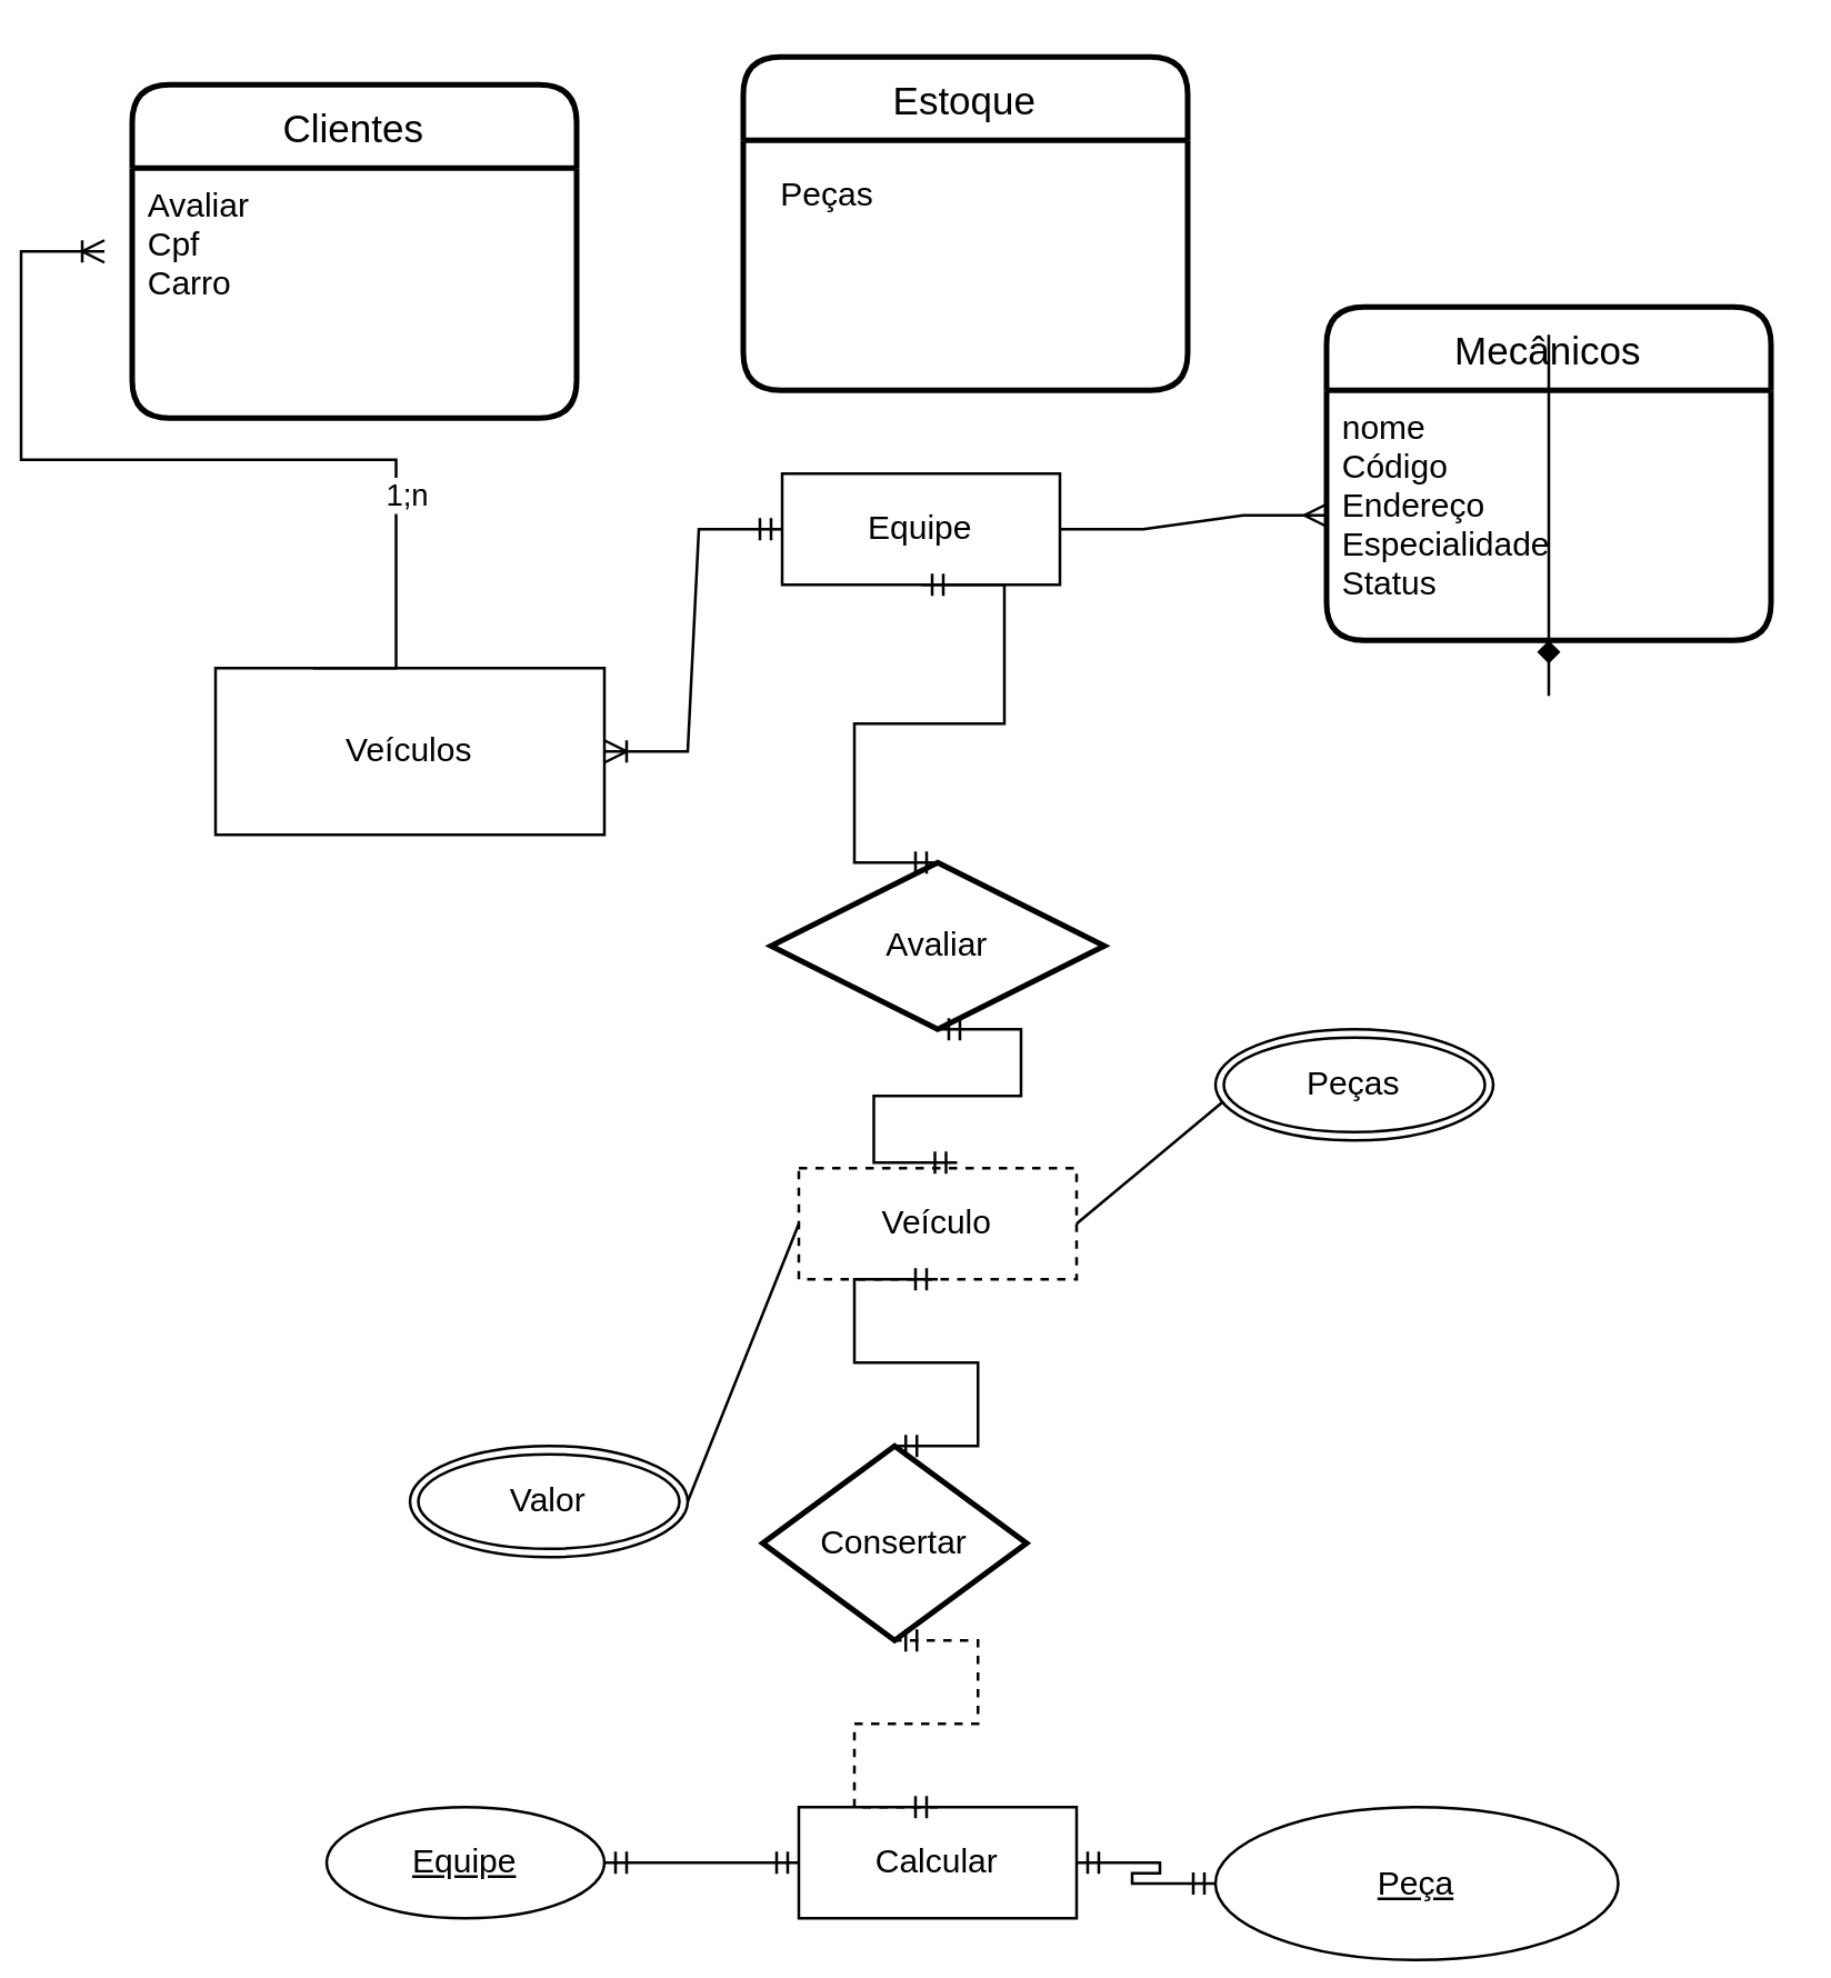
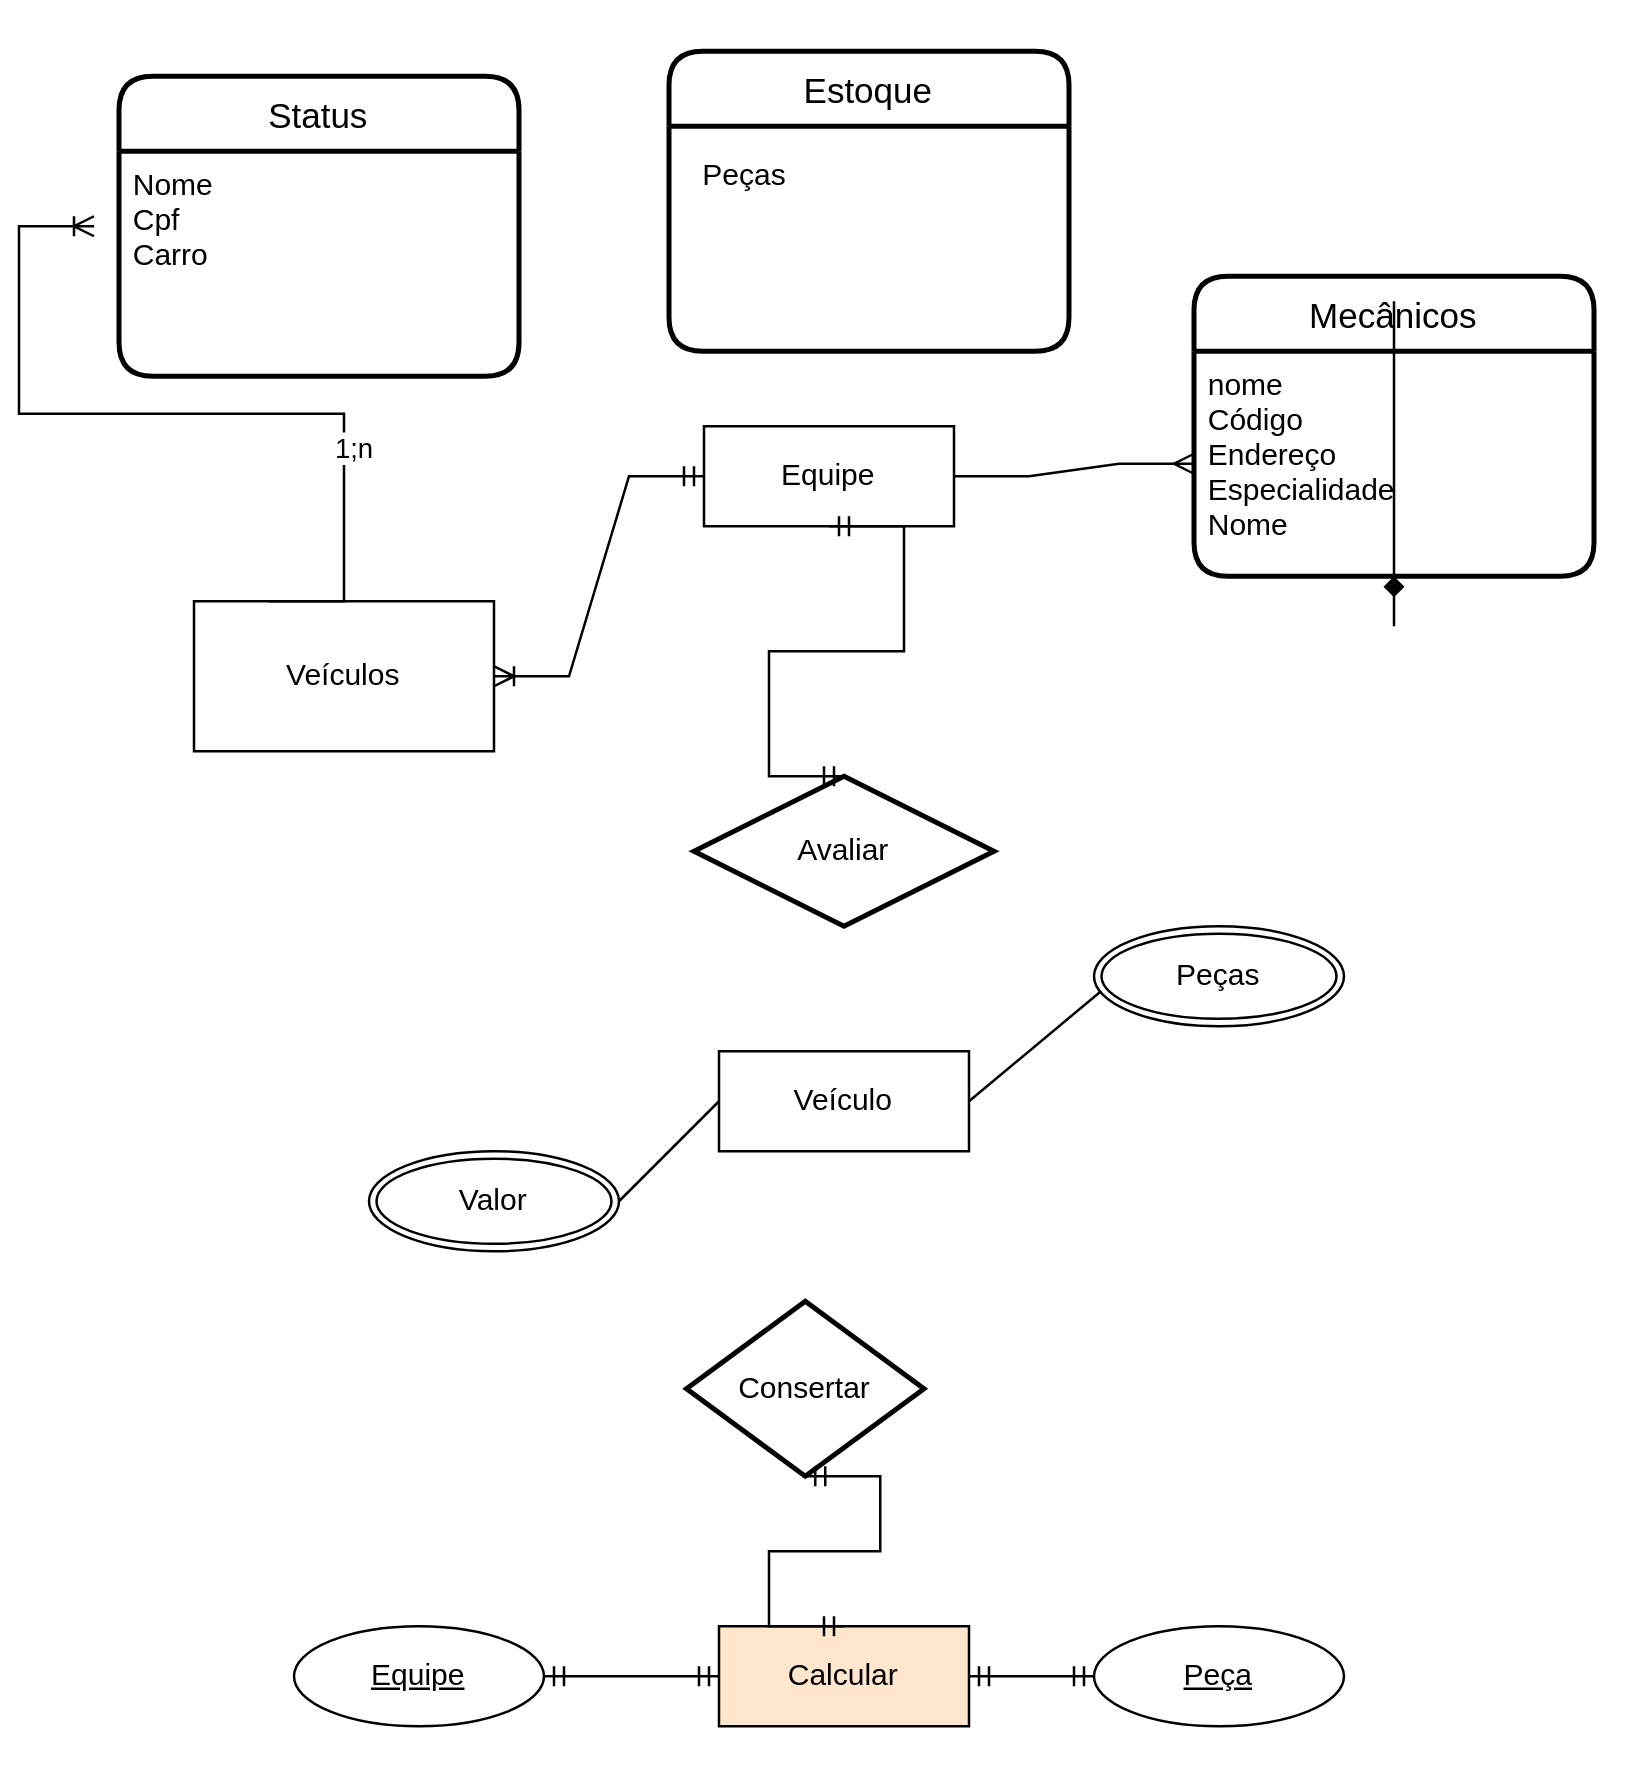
  <mxCell id="0" />
  <mxCell id="1" parent="0" />
  <mxCell id="2" value="Mecânicos" style="swimlane;childLayout=stackLayout;horizontal=1;startSize=30;horizontalStack=0;rounded=1;fontSize=14;fontStyle=0;strokeWidth=2;resizeParent=0;resizeLast=1;shadow=0;dashed=0;align=center;" vertex="1" parent="1"><mxGeometry x="460" y="110" width="160" height="120" as="geometry" /></mxCell>
  <mxCell id="3" style="edgeStyle=orthogonalEdgeStyle;rounded=0;orthogonalLoop=1;jettySize=auto;html=1;endArrow=diamond;" edge="1" parent="2" source="4" target="2"><mxGeometry relative="1" as="geometry" /></mxCell>
- <mxCell id="4" value="nome&#10;Código&#10;Endereço&#10;Especialidade&#10;Status&#10;" style="align=left;strokeColor=none;fillColor=none;spacingLeft=4;fontSize=12;verticalAlign=top;resizable=0;rotatable=0;part=1;" vertex="1" parent="2"><mxGeometry y="30" width="160" height="90" as="geometry" /></mxCell>
- <mxCell id="5" value="Clientes" style="swimlane;childLayout=stackLayout;horizontal=1;startSize=30;horizontalStack=0;rounded=1;fontSize=14;fontStyle=0;strokeWidth=2;resizeParent=0;resizeLast=1;shadow=0;dashed=0;align=center;" vertex="1" parent="1"><mxGeometry x="30" y="30" width="160" height="120" as="geometry" /></mxCell>
- <mxCell id="6" value="Avaliar&#10;Cpf&#10;Carro&#10;" style="align=left;strokeColor=none;fillColor=none;spacingLeft=4;fontSize=12;verticalAlign=top;resizable=0;rotatable=0;part=1;" vertex="1" parent="5"><mxGeometry y="30" width="160" height="90" as="geometry" /></mxCell>
- <mxCell id="7" value="Veículos" style="whiteSpace=wrap;html=1;align=center;" vertex="1" parent="1"><mxGeometry x="60" y="240" width="140" height="60" as="geometry" /></mxCell>
+ <mxCell id="4" value="nome&#10;Código&#10;Endereço&#10;Especialidade&#10;Nome&#10;" style="align=left;strokeColor=none;fillColor=none;spacingLeft=4;fontSize=12;verticalAlign=top;resizable=0;rotatable=0;part=1;" vertex="1" parent="2"><mxGeometry y="30" width="160" height="90" as="geometry" /></mxCell>
+ <mxCell id="5" value="Status" style="swimlane;childLayout=stackLayout;horizontal=1;startSize=30;horizontalStack=0;rounded=1;fontSize=14;fontStyle=0;strokeWidth=2;resizeParent=0;resizeLast=1;shadow=0;dashed=0;align=center;" vertex="1" parent="1"><mxGeometry x="30" y="30" width="160" height="120" as="geometry" /></mxCell>
+ <mxCell id="6" value="Nome&#10;Cpf&#10;Carro&#10;" style="align=left;strokeColor=none;fillColor=none;spacingLeft=4;fontSize=12;verticalAlign=top;resizable=0;rotatable=0;part=1;" vertex="1" parent="5"><mxGeometry y="30" width="160" height="90" as="geometry" /></mxCell>
+ <mxCell id="7" value="Veículos" style="whiteSpace=wrap;html=1;align=center;" vertex="1" parent="1"><mxGeometry x="60" y="240" width="120" height="60" as="geometry" /></mxCell>
  <mxCell id="8" value="" style="edgeStyle=entityRelationEdgeStyle;fontSize=12;html=1;endArrow=ERoneToMany;rounded=0;exitX=0.25;exitY=0;exitDx=0;exitDy=0;" edge="1" parent="1" source="7"><mxGeometry width="100" height="100" relative="1" as="geometry"><mxPoint x="110" y="210" as="sourcePoint" /><mxPoint x="20" y="90" as="targetPoint" /></mxGeometry></mxCell>
  <mxCell id="9" value="1;n" style="edgeLabel;html=1;align=center;verticalAlign=middle;resizable=0;points=[];" vertex="1" connectable="0" parent="8"><mxGeometry x="-0.462" y="-3" relative="1" as="geometry"><mxPoint as="offset" /></mxGeometry></mxCell>
  <mxCell id="10" value="Avaliar" style="strokeWidth=2;html=1;shape=mxgraph.flowchart.decision;whiteSpace=wrap;" vertex="1" parent="1"><mxGeometry x="260" y="310" width="120" height="60" as="geometry" /></mxCell>
  <mxCell id="11" value="" style="edgeStyle=entityRelationEdgeStyle;fontSize=12;html=1;endArrow=ERoneToMany;startArrow=ERmandOne;rounded=0;entryX=1;entryY=0.5;entryDx=0;entryDy=0;exitX=0;exitY=0.5;exitDx=0;exitDy=0;" edge="1" parent="1" source="12" target="7"><mxGeometry width="100" height="100" relative="1" as="geometry"><mxPoint x="310" y="490" as="sourcePoint" /><mxPoint x="410" y="390" as="targetPoint" /></mxGeometry></mxCell>
  <mxCell id="12" value="Equipe" style="whiteSpace=wrap;html=1;align=center;" vertex="1" parent="1"><mxGeometry x="264" y="170" width="100" height="40" as="geometry" /></mxCell>
  <mxCell id="13" value="" style="edgeStyle=entityRelationEdgeStyle;fontSize=12;html=1;endArrow=ERmany;rounded=0;entryX=0;entryY=0.5;entryDx=0;entryDy=0;exitX=1;exitY=0.5;exitDx=0;exitDy=0;" edge="1" parent="1" source="12" target="4"><mxGeometry width="100" height="100" relative="1" as="geometry"><mxPoint x="310" y="490" as="sourcePoint" /><mxPoint x="410" y="390" as="targetPoint" /></mxGeometry></mxCell>
  <mxCell id="14" value="" style="edgeStyle=entityRelationEdgeStyle;fontSize=12;html=1;endArrow=ERmandOne;startArrow=ERmandOne;rounded=0;entryX=0.5;entryY=1;entryDx=0;entryDy=0;exitX=0.5;exitY=0;exitDx=0;exitDy=0;exitPerimeter=0;" edge="1" parent="1" source="10" target="12"><mxGeometry width="100" height="100" relative="1" as="geometry"><mxPoint x="310" y="490" as="sourcePoint" /><mxPoint x="410" y="390" as="targetPoint" /></mxGeometry></mxCell>
- <mxCell id="15" value="Veículo" style="whiteSpace=wrap;html=1;align=center;dashed=1;" vertex="1" parent="1"><mxGeometry x="270" y="420" width="100" height="40" as="geometry" /></mxCell>
+ <mxCell id="15" value="Veículo" style="whiteSpace=wrap;html=1;align=center;" vertex="1" parent="1"><mxGeometry x="270" y="420" width="100" height="40" as="geometry" /></mxCell>
  <mxCell id="16" value="" style="endArrow=none;html=1;rounded=0;exitX=1;exitY=0.5;exitDx=0;exitDy=0;" edge="1" parent="1" source="15"><mxGeometry relative="1" as="geometry"><mxPoint x="280" y="440" as="sourcePoint" /><mxPoint x="430" y="390" as="targetPoint" /></mxGeometry></mxCell>
  <mxCell id="17" value="Peças" style="ellipse;shape=doubleEllipse;margin=3;whiteSpace=wrap;html=1;align=center;" vertex="1" parent="1"><mxGeometry x="420" y="370" width="100" height="40" as="geometry" /></mxCell>
  <mxCell id="18" value="Estoque" style="swimlane;childLayout=stackLayout;horizontal=1;startSize=30;horizontalStack=0;rounded=1;fontSize=14;fontStyle=0;strokeWidth=2;resizeParent=0;resizeLast=1;shadow=0;dashed=0;align=center;" vertex="1" parent="1"><mxGeometry x="250" y="20" width="160" height="120" as="geometry" /></mxCell>
  <mxCell id="19" value="Peças" style="text;html=1;align=center;verticalAlign=middle;resizable=0;points=[];autosize=1;strokeColor=none;fillColor=none;" vertex="1" parent="1"><mxGeometry x="250" y="55" width="60" height="30" as="geometry" /></mxCell>
  <mxCell id="20" value="Consertar" style="strokeWidth=2;html=1;shape=mxgraph.flowchart.decision;whiteSpace=wrap;" vertex="1" parent="1"><mxGeometry x="257" y="520" width="95" height="70" as="geometry" /></mxCell>
- <mxCell id="21" value="Valor" style="ellipse;shape=doubleEllipse;margin=3;whiteSpace=wrap;html=1;align=center;" vertex="1" parent="1"><mxGeometry x="130" y="520" width="100" height="40" as="geometry" /></mxCell>
+ <mxCell id="21" value="Valor" style="ellipse;shape=doubleEllipse;margin=3;whiteSpace=wrap;html=1;align=center;" vertex="1" parent="1"><mxGeometry x="130" y="460" width="100" height="40" as="geometry" /></mxCell>
  <mxCell id="22" value="" style="endArrow=none;html=1;rounded=0;exitX=1;exitY=0.5;exitDx=0;exitDy=0;entryX=0;entryY=0.5;entryDx=0;entryDy=0;" edge="1" parent="1" source="21" target="15"><mxGeometry relative="1" as="geometry"><mxPoint x="280" y="450" as="sourcePoint" /><mxPoint x="440" y="450" as="targetPoint" /></mxGeometry></mxCell>
- <mxCell id="23" value="" style="edgeStyle=entityRelationEdgeStyle;fontSize=12;html=1;endArrow=ERmandOne;startArrow=ERmandOne;rounded=0;exitX=0.5;exitY=0;exitDx=0;exitDy=0;exitPerimeter=0;entryX=0.5;entryY=1;entryDx=0;entryDy=0;" edge="1" parent="1" source="20" target="15"><mxGeometry width="100" height="100" relative="1" as="geometry"><mxPoint x="310" y="500" as="sourcePoint" /><mxPoint x="410" y="400" as="targetPoint" /></mxGeometry></mxCell>
- <mxCell id="24" value="Calcular" style="whiteSpace=wrap;html=1;align=center;" vertex="1" parent="1"><mxGeometry x="270" y="650" width="100" height="40" as="geometry" /></mxCell>
+ <mxCell id="24" value="Calcular" style="whiteSpace=wrap;html=1;align=center;fillColor=#ffe6cc;" vertex="1" parent="1"><mxGeometry x="270" y="650" width="100" height="40" as="geometry" /></mxCell>
  <mxCell id="25" style="edgeStyle=orthogonalEdgeStyle;rounded=0;orthogonalLoop=1;jettySize=auto;html=1;exitX=0.5;exitY=1;exitDx=0;exitDy=0;" edge="1" parent="1" source="24" target="24"><mxGeometry relative="1" as="geometry" /></mxCell>
  <mxCell id="26" value="Equipe" style="ellipse;whiteSpace=wrap;html=1;align=center;fontStyle=4;" vertex="1" parent="1"><mxGeometry x="100" y="650" width="100" height="40" as="geometry" /></mxCell>
- <mxCell id="27" value="Peça" style="ellipse;whiteSpace=wrap;html=1;align=center;fontStyle=4;" vertex="1" parent="1"><mxGeometry x="420" y="650" width="145" height="55" as="geometry" /></mxCell>
+ <mxCell id="27" value="Peça" style="ellipse;whiteSpace=wrap;html=1;align=center;fontStyle=4;" vertex="1" parent="1"><mxGeometry x="420" y="650" width="100" height="40" as="geometry" /></mxCell>
  <mxCell id="28" value="" style="edgeStyle=entityRelationEdgeStyle;fontSize=12;html=1;endArrow=ERmandOne;startArrow=ERmandOne;rounded=0;exitX=1;exitY=0.5;exitDx=0;exitDy=0;entryX=0;entryY=0.5;entryDx=0;entryDy=0;" edge="1" parent="1" source="26" target="24"><mxGeometry width="100" height="100" relative="1" as="geometry"><mxPoint x="310" y="500" as="sourcePoint" /><mxPoint x="410" y="400" as="targetPoint" /></mxGeometry></mxCell>
  <mxCell id="29" value="" style="edgeStyle=entityRelationEdgeStyle;fontSize=12;html=1;endArrow=ERmandOne;startArrow=ERmandOne;rounded=0;exitX=1;exitY=0.5;exitDx=0;exitDy=0;entryX=0;entryY=0.5;entryDx=0;entryDy=0;" edge="1" parent="1" source="24" target="27"><mxGeometry width="100" height="100" relative="1" as="geometry"><mxPoint x="310" y="500" as="sourcePoint" /><mxPoint x="410" y="400" as="targetPoint" /></mxGeometry></mxCell>
- <mxCell id="30" value="" style="edgeStyle=entityRelationEdgeStyle;fontSize=12;html=1;endArrow=ERmandOne;startArrow=ERmandOne;rounded=0;exitX=0.5;exitY=1;exitDx=0;exitDy=0;exitPerimeter=0;entryX=0.57;entryY=-0.05;entryDx=0;entryDy=0;entryPerimeter=0;" edge="1" parent="1" source="10" target="15"><mxGeometry width="100" height="100" relative="1" as="geometry"><mxPoint x="310" y="500" as="sourcePoint" /><mxPoint x="410" y="400" as="targetPoint" /></mxGeometry></mxCell>
- <mxCell id="31" value="" style="edgeStyle=entityRelationEdgeStyle;fontSize=12;html=1;endArrow=ERmandOne;startArrow=ERmandOne;rounded=0;exitX=0.5;exitY=0;exitDx=0;exitDy=0;entryX=0.5;entryY=1;entryDx=0;entryDy=0;entryPerimeter=0;dashed=1;" edge="1" parent="1" source="24" target="20"><mxGeometry width="100" height="100" relative="1" as="geometry"><mxPoint x="310" y="500" as="sourcePoint" /><mxPoint x="410" y="400" as="targetPoint" /></mxGeometry></mxCell>
+ <mxCell id="31" value="" style="edgeStyle=entityRelationEdgeStyle;fontSize=12;html=1;endArrow=ERmandOne;startArrow=ERmandOne;rounded=0;exitX=0.5;exitY=0;exitDx=0;exitDy=0;entryX=0.5;entryY=1;entryDx=0;entryDy=0;entryPerimeter=0;" edge="1" parent="1" source="24" target="20"><mxGeometry width="100" height="100" relative="1" as="geometry"><mxPoint x="310" y="500" as="sourcePoint" /><mxPoint x="410" y="400" as="targetPoint" /></mxGeometry></mxCell>
